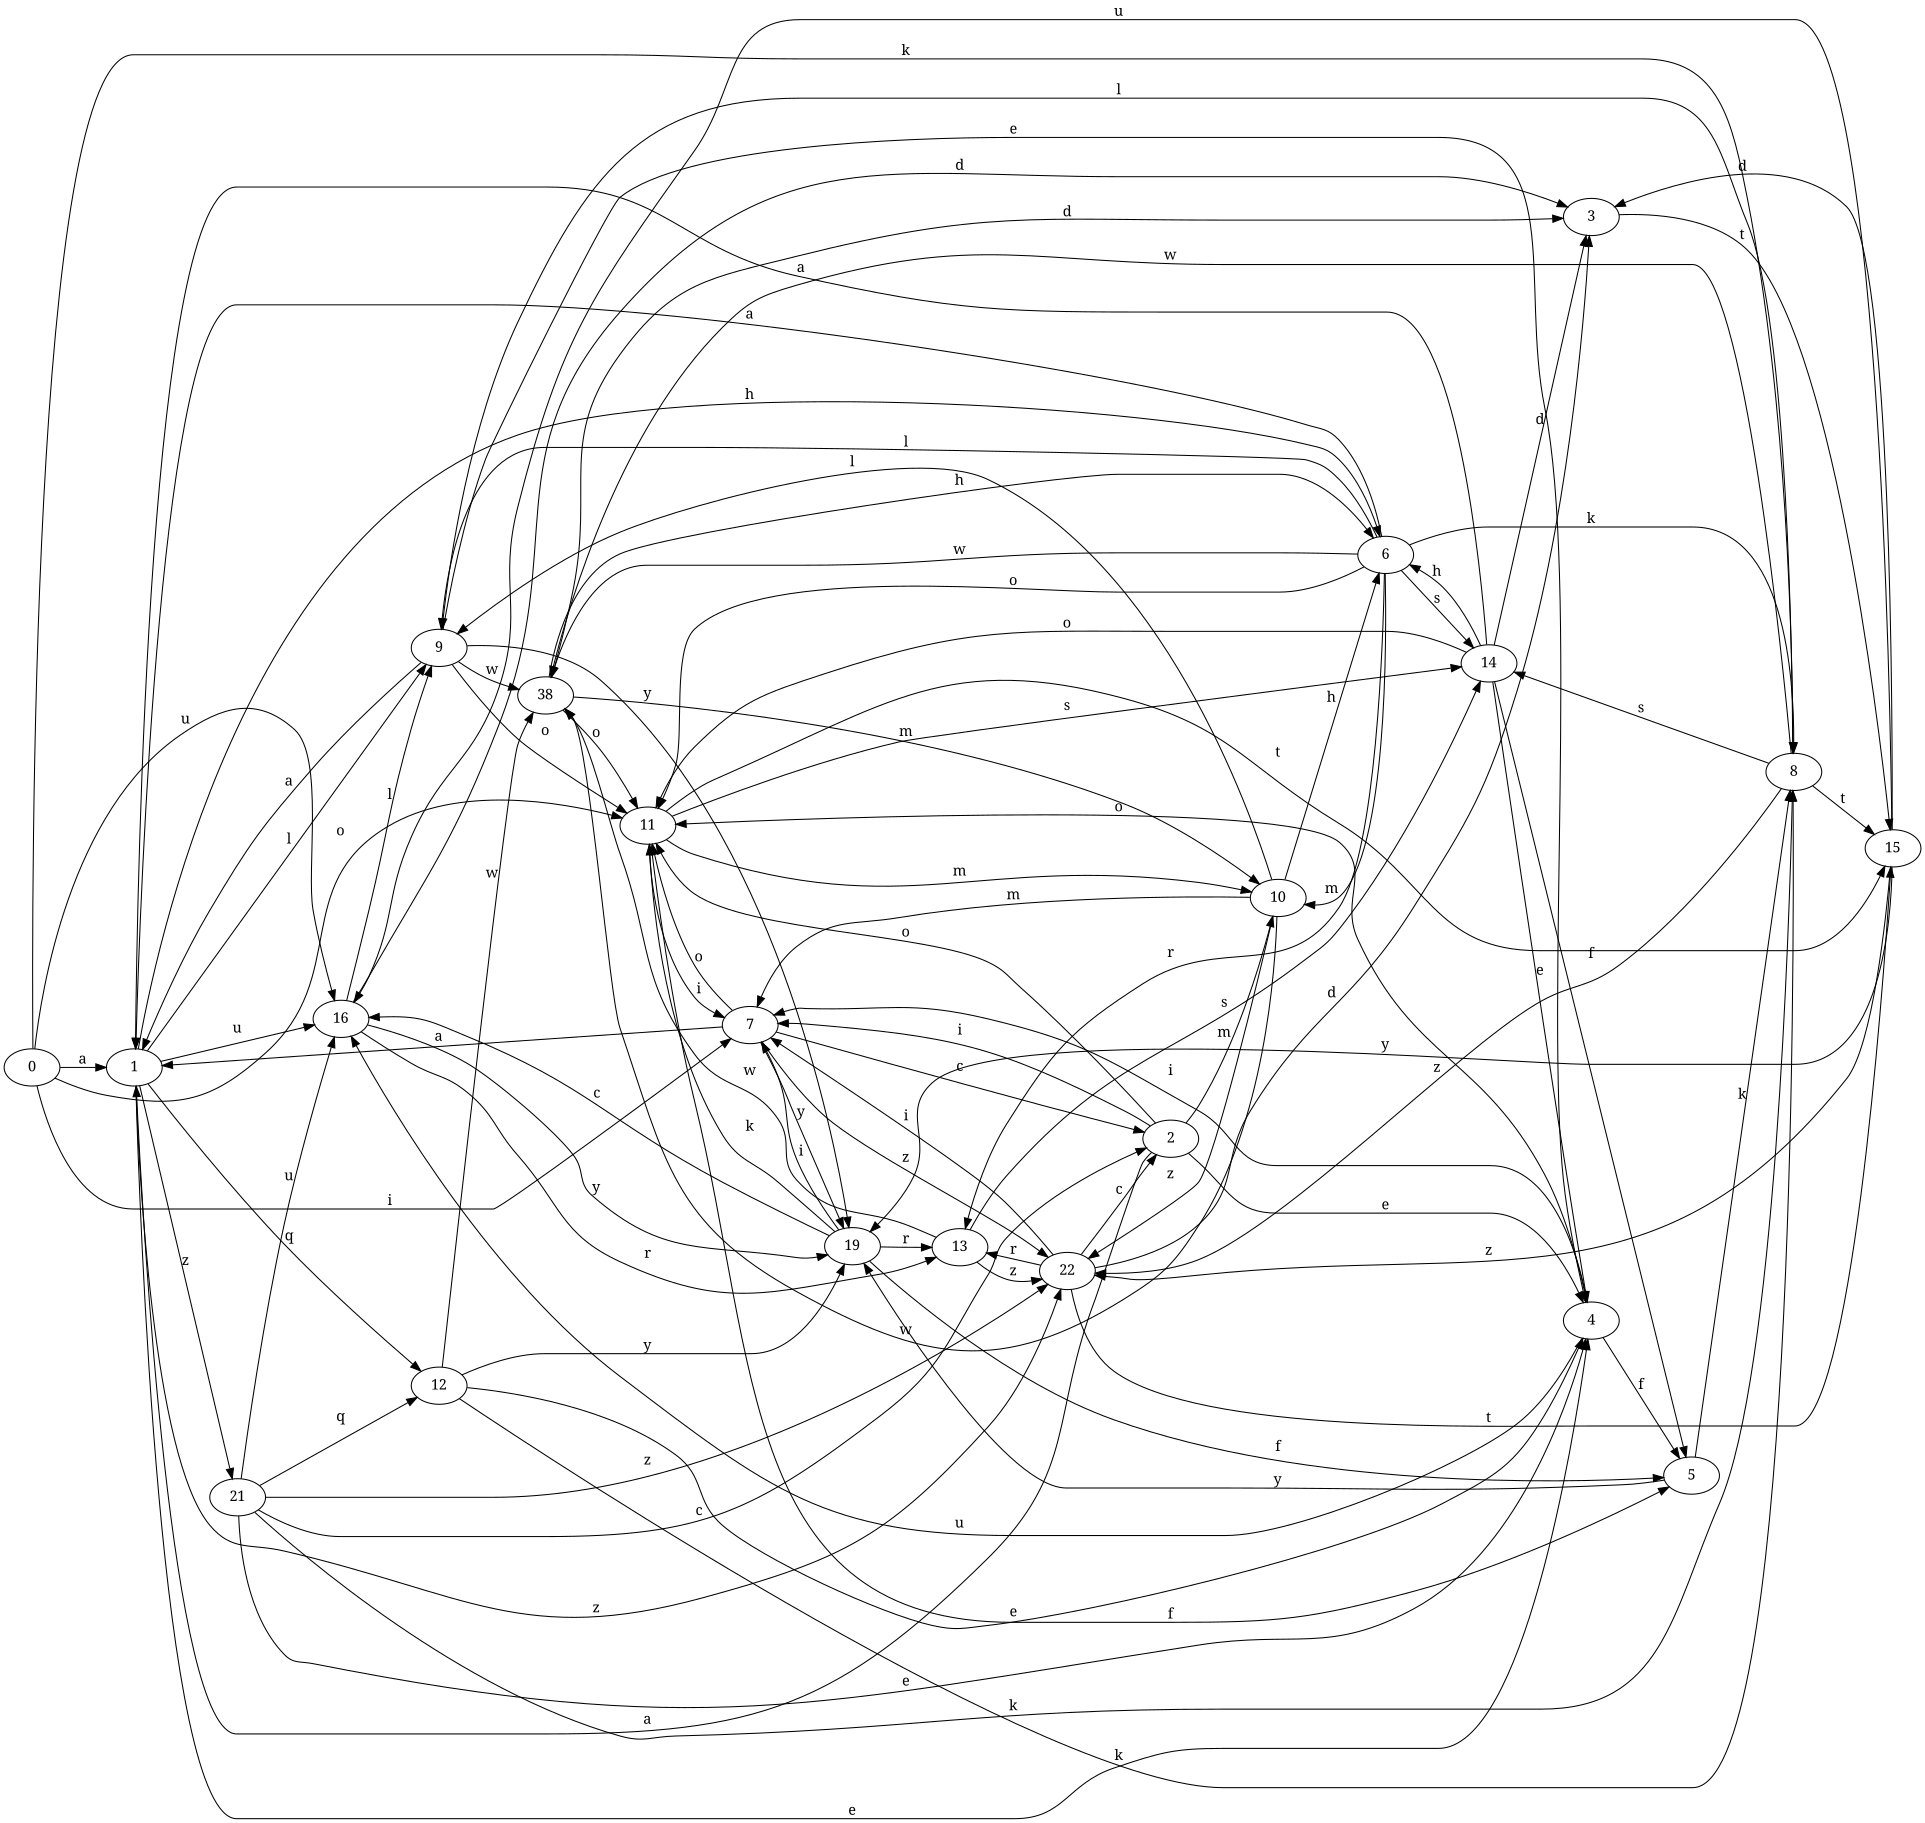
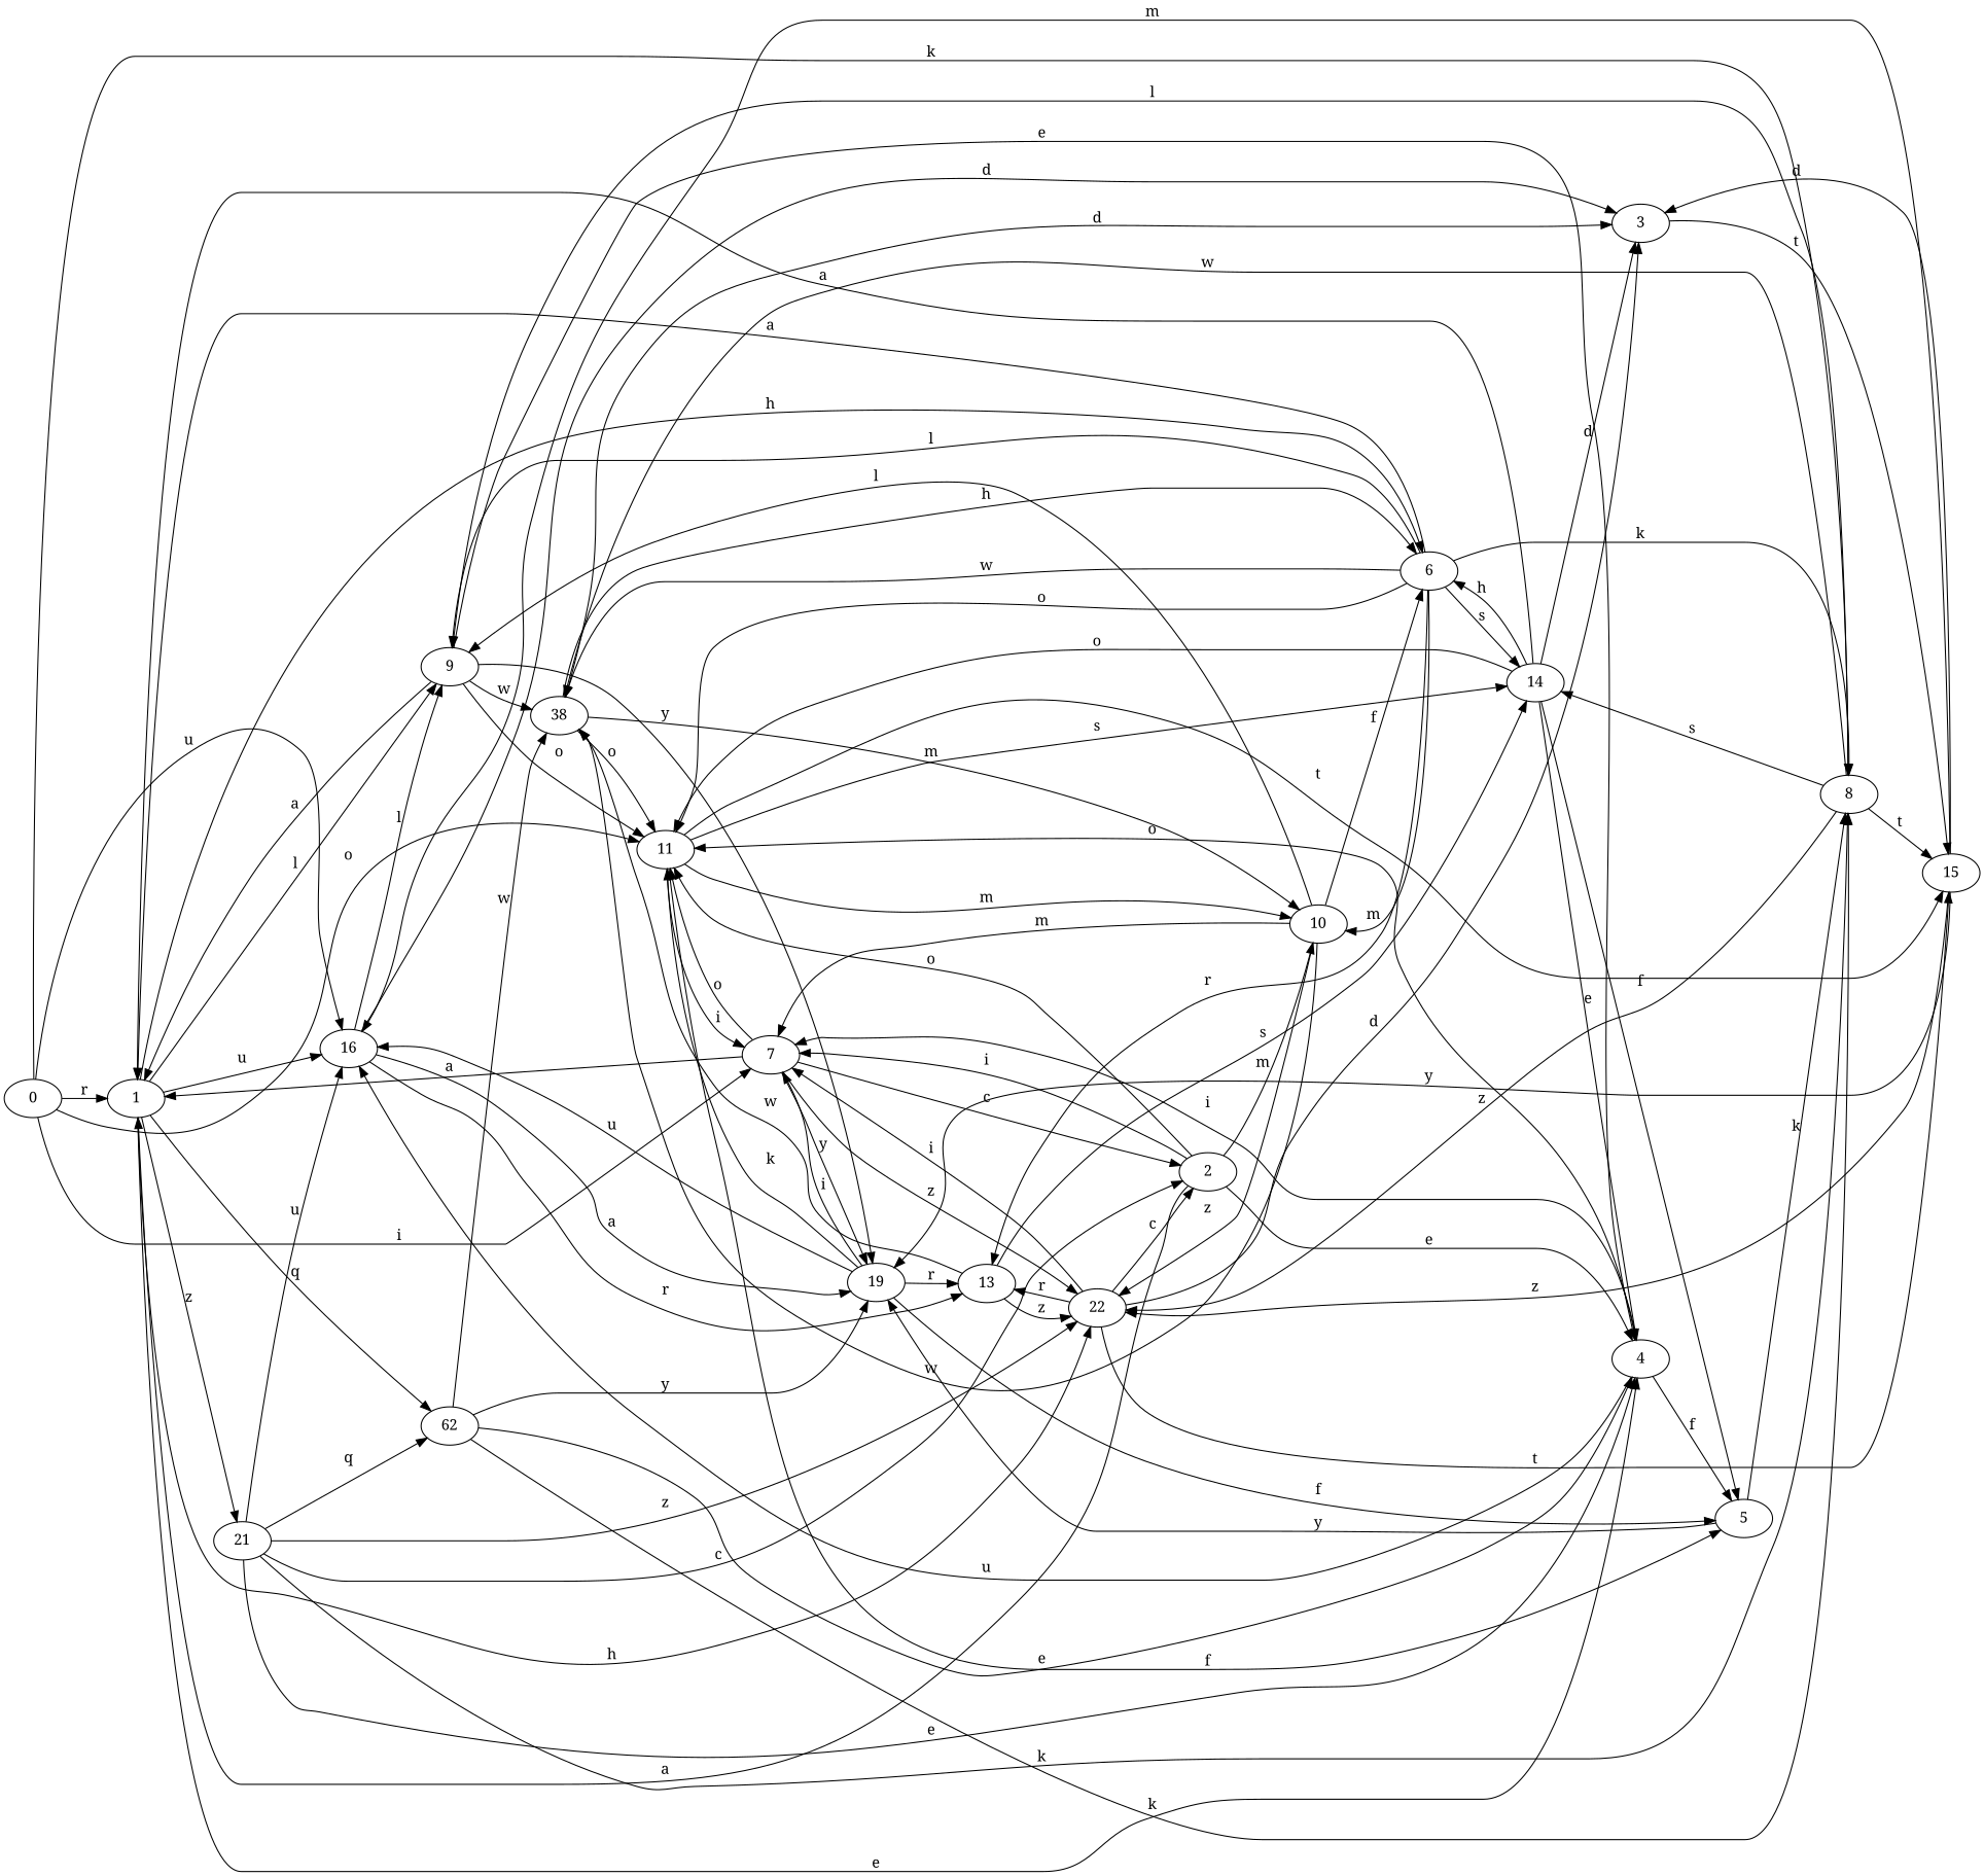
  strict digraph {
    fontname="Noto Serif"
    rankdir=LR
    node [fontname="Noto Serif"]
    edge [fontname="Noto Serif"]
    0
    1
    7
    8
    11
    16
    4
    6
    9
-   12
+   12 [label=62]
    21
    22
    2
    19
    15
    14
    n17 [label=38]
    10
    5
    3
    13
-   0 -> 1 [label=a]
+   0 -> 1 [label=r]
    0 -> 7 [label=i]
    0 -> 8 [label=k]
    0 -> 11 [label=o]
    0 -> 16 [label=u]
    1 -> 16 [label=u]
    1 -> 4 [label=e]
    1 -> 6 [label=h]
    1 -> 9 [label=l]
    1 -> 12 [label=q]
    1 -> 21 [label=z]
-   1 -> 22 [label=z]
+   1 -> 22 [label=h]
    7 -> 1 [label=a]
    7 -> 11 [label=o]
    7 -> 22 [label=z]
    7 -> 2 [label=c]
    7 -> 19 [label=y]
    8 -> 9 [label=l]
    8 -> 22 [label=z]
    8 -> 15 [label=t]
    8 -> 14 [label=s]
    8 -> n17 [label=w]
    11 -> 7 [label=i]
    11 -> 15 [label=t]
    11 -> 14 [label=s]
    11 -> 10 [label=m]
    11 -> 5 [label=f]
    16 -> 9 [label=l]
-   16 -> 19 [label=y]
+   16 -> 19 [label=a]
    16 -> 3 [label=d]
    16 -> 13 [label=r]
    4 -> 7 [label=i]
    4 -> 11 [label=o]
    4 -> 16 [label=u]
    4 -> 5 [label=f]
    6 -> 1 [label=a]
    6 -> 8 [label=k]
    6 -> 11 [label=o]
    6 -> 9 [label=l]
    6 -> 14 [label=s]
    6 -> n17 [label=w]
    6 -> 10 [label=m]
    6 -> 13 [label=r]
    9 -> 1 [label=a]
    9 -> 11 [label=o]
    9 -> 4 [label=e]
    9 -> 19 [label=y]
    9 -> n17 [label=w]
    12 -> 8 [label=k]
    12 -> 4 [label=e]
    12 -> 19 [label=y]
    12 -> n17 [label=w]
    21 -> 8 [label=k]
    21 -> 16 [label=u]
    21 -> 4 [label=e]
    21 -> 12 [label=q]
    21 -> 22 [label=z]
    21 -> 2 [label=c]
    22 -> 7 [label=i]
    22 -> 2 [label=c]
    22 -> 15 [label=t]
    22 -> 3 [label=d]
    22 -> 13 [label=r]
    2 -> 1 [label=a]
    2 -> 7 [label=i]
    2 -> 11 [label=o]
    2 -> 4 [label=e]
    2 -> 10 [label=m]
    19 -> 7 [label=i]
    19 -> 11 [label=k]
-   19 -> 16 [label=c]
+   19 -> 16 [label=u]
    19 -> 5 [label=f]
    19 -> 13 [label=r]
-   15 -> 16 [label=u]
+   15 -> 16 [label=m]
    15 -> 22 [label=z]
    15 -> 19 [label=y]
    15 -> 3 [label=d]
    14 -> 1 [label=a]
    14 -> 11 [label=o]
    14 -> 4 [label=e]
    14 -> 6 [label=h]
    14 -> 5 [label=f]
    14 -> 3 [label=d]
    n17 -> 11 [label=o]
    n17 -> 6 [label=h]
    n17 -> 10 [label=m]
    n17 -> 3 [label=d]
    10 -> 7 [label=m]
-   10 -> 6 [label=h]
+   10 -> 6 [label=f]
    10 -> 9 [label=l]
    10 -> 22 [label=z]
    10 -> n17 [label=w]
    5 -> 8 [label=k]
    5 -> 19 [label=y]
    3 -> 15 [label=t]
    13 -> 22 [label=z]
    13 -> 14 [label=s]
    13 -> n17 [label=w]
  }
